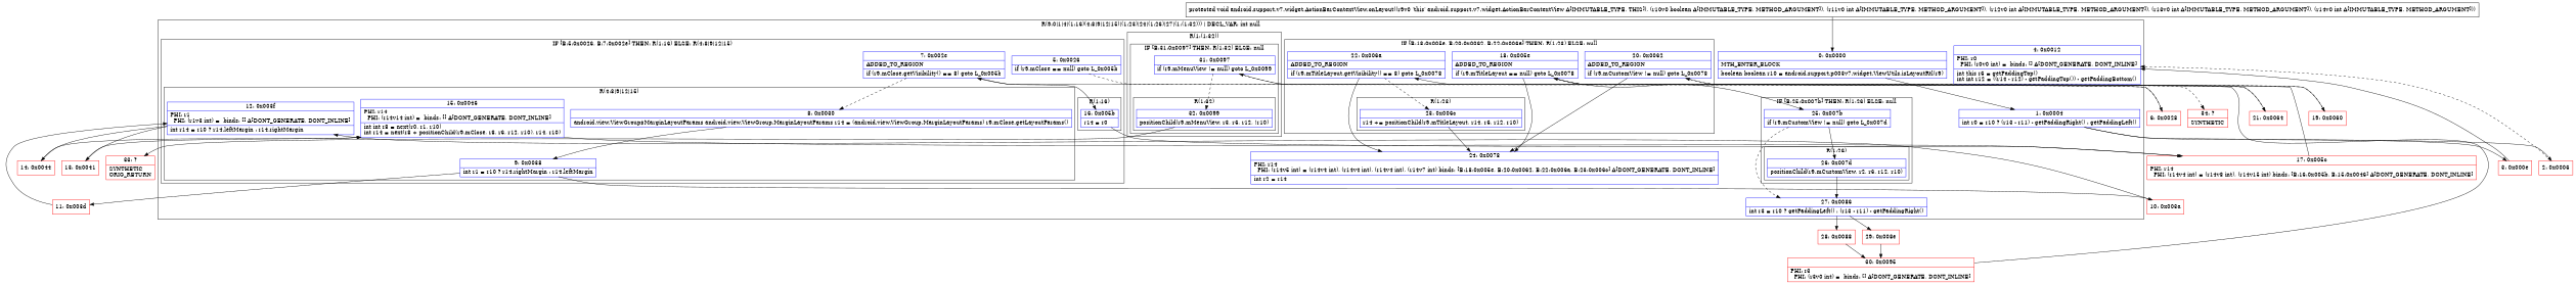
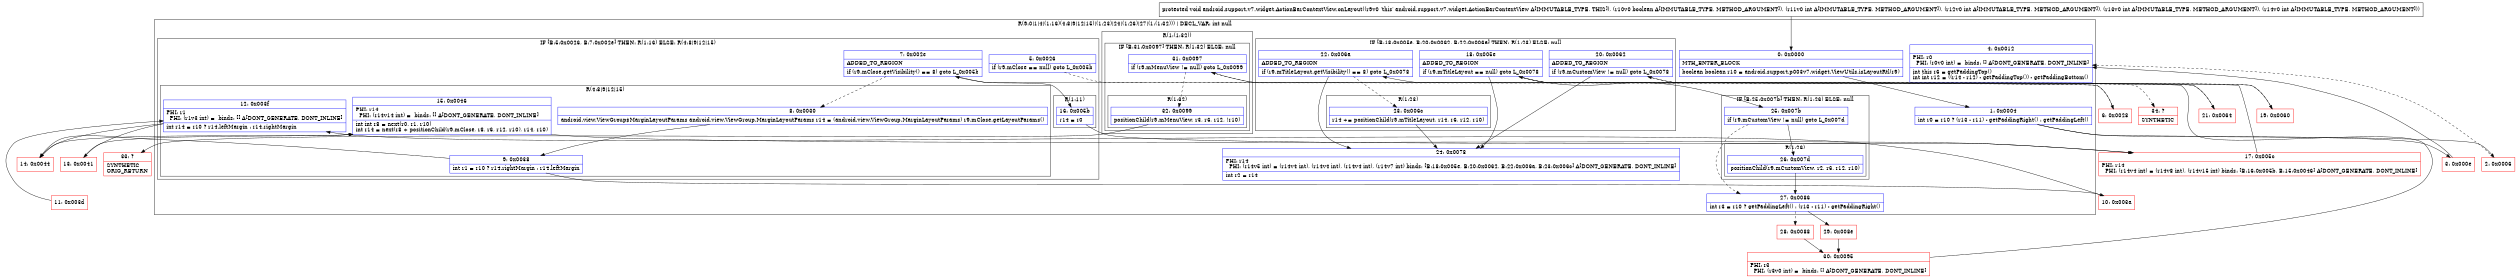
  digraph {
    node [color=blue shape=record]
    n1 [label="{16\:\ 0x005b|r14 = r0\l}"]
    n2 [label="{8\:\ 0x0030|android.view.ViewGroup$MarginLayoutParams android.view.ViewGroup.MarginLayoutParams r14 = (android.view.ViewGroup.MarginLayoutParams) r9.mClose.getLayoutParams()\l}"]
    n3 [label="{9\:\ 0x0038|int r1 = r10 ? r14.rightMargin : r14.leftMargin\l}"]
    n4 [label="{12\:\ 0x003f|PHI: r1 \l  PHI: (r1v3 int) =  binds: [] A[DONT_GENERATE, DONT_INLINE]\l|int r14 = r10 ? r14.leftMargin : r14.rightMargin\l}"]
    n5 [label="{15\:\ 0x0046|PHI: r14 \l  PHI: (r14v14 int) =  binds: [] A[DONT_GENERATE, DONT_INLINE]\l|int int r8 = next(r0, r1, r10)\lint r14 = next(r8 + positionChild(r9.mClose, r8, r6, r12, r10), r14, r10)\l}"]
    n6 [label="{5\:\ 0x0026|if (r9.mClose == null) goto L_0x005b\l}"]
    n7 [label="{7\:\ 0x002e|ADDED_TO_REGION\l|if (r9.mClose.getVisibility() == 8) goto L_0x005b\l}"]
    n8 [label="{23\:\ 0x006c|r14 += positionChild(r9.mTitleLayout, r14, r6, r12, r10)\l}"]
    n9 [label="{18\:\ 0x005e|ADDED_TO_REGION\l|if (r9.mTitleLayout == null) goto L_0x0078\l}"]
    n10 [label="{20\:\ 0x0062|ADDED_TO_REGION\l|if (r9.mCustomView != null) goto L_0x0078\l}"]
    n11 [label="{22\:\ 0x006a|ADDED_TO_REGION\l|if (r9.mTitleLayout.getVisibility() == 8) goto L_0x0078\l}"]
    n12 [label="{26\:\ 0x007d|positionChild(r9.mCustomView, r2, r6, r12, r10)\l}"]
    n13 [label="{25\:\ 0x007b|if (r9.mCustomView != null) goto L_0x007d\l}"]
    n14 [label="{32\:\ 0x0099|positionChild(r9.mMenuView, r3, r6, r12, !r10)\l}"]
    n15 [label="{31\:\ 0x0097|if (r9.mMenuView != null) goto L_0x0099\l}"]
    n16 [label="{0\:\ 0x0000|MTH_ENTER_BLOCK\l|boolean boolean r10 = android.support.p003v7.widget.ViewUtils.isLayoutRtl(r9)\l}"]
    n17 [label="{1\:\ 0x0004|int r0 = r10 ? (r13 \- r11) \- getPaddingRight() : getPaddingLeft()\l}"]
    n18 [label="{4\:\ 0x0012|PHI: r0 \l  PHI: (r0v0 int) =  binds: [] A[DONT_GENERATE, DONT_INLINE]\l|int this r6 = getPaddingTop()\lint int r12 = ((r14 \- r12) \- getPaddingTop()) \- getPaddingBottom()\l}"]
    n19 [label="{24\:\ 0x0078|PHI: r14 \l  PHI: (r14v5 int) = (r14v4 int), (r14v4 int), (r14v4 int), (r14v7 int) binds: [B:18:0x005e, B:20:0x0062, B:22:0x006a, B:23:0x006c] A[DONT_GENERATE, DONT_INLINE]\l|int r2 = r14\l}"]
    n20 [label="{27\:\ 0x0086|int r3 = r10 ? getPaddingLeft() : (r13 \- r11) \- getPaddingRight()\l}"]
    n21 [color=red label="{17\:\ 0x005c|PHI: r14 \l  PHI: (r14v4 int) = (r14v8 int), (r14v15 int) binds: [B:16:0x005b, B:15:0x0046] A[DONT_GENERATE, DONT_INLINE]\l}"]
    n22 [color=red label="{10\:\ 0x003a}"]
    n23 [color=red label="{11\:\ 0x003d}"]
    n24 [color=red label="{13\:\ 0x0041}"]
    n25 [color=red label="{14\:\ 0x0044}"]
    n26 [color=red label="{6\:\ 0x0028}"]
    n27 [color=red label="{19\:\ 0x0060}"]
    n28 [color=red label="{21\:\ 0x0064}"]
    n29 [color=red label="{33\:\ ?|SYNTHETIC\lORIG_RETURN\l}"]
    n30 [color=red label="{34\:\ ?|SYNTHETIC\l}"]
    n31 [color=red label="{2\:\ 0x0006}"]
    n32 [color=red label="{3\:\ 0x000e}"]
    n33 [color=red label="{28\:\ 0x0088}"]
    n34 [color=red label="{29\:\ 0x008e}"]
    n35 [color=red label="{30\:\ 0x0095|PHI: r3 \l  PHI: (r3v0 int) =  binds: [] A[DONT_GENERATE, DONT_INLINE]\l}"]
    n36 [label="{protected void android.support.v7.widget.ActionBarContextView.onLayout((r9v0 'this' android.support.v7.widget.ActionBarContextView A[IMMUTABLE_TYPE, THIS]), (r10v0 boolean A[IMMUTABLE_TYPE, METHOD_ARGUMENT]), (r11v0 int A[IMMUTABLE_TYPE, METHOD_ARGUMENT]), (r12v0 int A[IMMUTABLE_TYPE, METHOD_ARGUMENT]), (r13v0 int A[IMMUTABLE_TYPE, METHOD_ARGUMENT]), (r14v0 int A[IMMUTABLE_TYPE, METHOD_ARGUMENT])) }" color=""]
    subgraph cluster_1 {
      label="R(9:0|1|4|(1:16)(4:8|9|12|15)|(1:23)|24|(1:26)|27|(1:(1:32))) | DECL_VAR: int null\l"
      n16
      n17
      n18
      n19
      n20
      subgraph cluster_2 {
        label="IF [B:5:0x0026, B:7:0x002e] THEN: R(1:16) ELSE: R(4:8|9|12|15)"
        n6
        n7
        subgraph cluster_3 {
-         label="R(1:16)"
+         label="R(1:11)"
          n1
        }
        subgraph cluster_4 {
          label="R(4:8|9|12|15)"
          n2
          n3
          n4
          n5
        }
      }
      subgraph cluster_5 {
        label="IF [B:18:0x005e, B:20:0x0062, B:22:0x006a] THEN: R(1:23) ELSE: null"
        n9
        n10
        n11
        subgraph cluster_6 {
          label="R(1:23)"
          n8
        }
      }
      subgraph cluster_7 {
        label="IF [B:25:0x007b] THEN: R(1:26) ELSE: null"
        n13
        subgraph cluster_8 {
          label="R(1:26)"
          n12
        }
      }
      subgraph cluster_9 {
        label="R(1:(1:32))"
        subgraph cluster_10 {
          label="IF [B:31:0x0097] THEN: R(1:32) ELSE: null"
          n15
          subgraph cluster_11 {
            label="R(1:32)"
            n14
          }
        }
      }
    }
    n1 -> n21
    n2 -> n3
    n3 -> n22
-   n3 -> n23
+   n3 -> n25
    n4 -> n24
    n4 -> n25
    n5 -> n21
    n6 -> n26 [style=dashed]
    n7 -> n1
    n7 -> n2 [style=dashed]
    n8 -> n19
    n9 -> n13
    n9 -> n19
    n9 -> n27 [style=dashed]
    n10 -> n19
    n10 -> n28 [style=dashed]
    n11 -> n8 [style=dashed]
    n11 -> n19
    n12 -> n20
    n13 -> n12
    n13 -> n20 [style=dashed]
    n14 -> n29
    n15 -> n14 [style=dashed]
    n15 -> n30 [style=dashed]
    n16 -> n17
    n17 -> n31
    n17 -> n32
-   n20 -> n33
+   n20 -> n33 [style=dashed]
    n20 -> n34
    n21 -> n9
    n22 -> n4
    n23 -> n4
    n24 -> n5
    n25 -> n5
    n26 -> n7
    n27 -> n10
    n28 -> n11
    n31 -> n18 [style=dashed]
    n32 -> n18
    n33 -> n35
    n34 -> n35
    n35 -> n15
    n36 -> n16
  }
